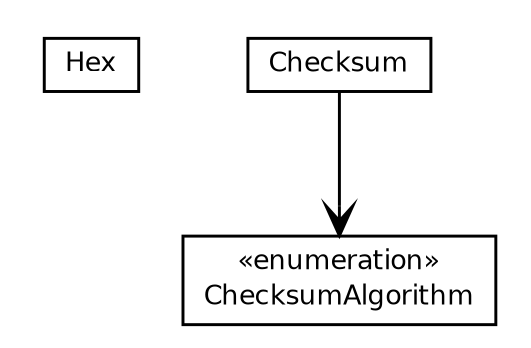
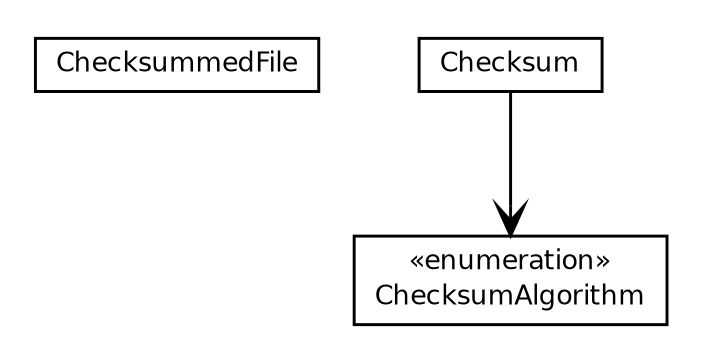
  digraph {
    node [fontcolor=black fontname=Helvetica fontsize=9.0 shape=plaintext]
-   n1 [label=<<table border="0" cellborder="1" cellspacing="0" cellpadding="2" port="p" href="./Hex.html"> 		<tr><td><table border="0" cellspacing="0" cellpadding="1"> 			<tr><td> Hex </td></tr> 		</table></td></tr> 		</table>>]
+   n2 [label=<<table border="0" cellborder="1" cellspacing="0" cellpadding="2" port="p" href="./ChecksummedFile.html"> 		<tr><td><table border="0" cellspacing="0" cellpadding="1"> 			<tr><td> ChecksummedFile </td></tr> 		</table></td></tr> 		</table>>]
    n3 [label=<<table border="0" cellborder="1" cellspacing="0" cellpadding="2" port="p" href="./ChecksumAlgorithm.html"> 		<tr><td><table border="0" cellspacing="0" cellpadding="1"> 			<tr><td> &laquo;enumeration&raquo; </td></tr> 			<tr><td> ChecksumAlgorithm </td></tr> 		</table></td></tr> 		</table>>]
    n4 [label=<<table border="0" cellborder="1" cellspacing="0" cellpadding="2" port="p" href="./Checksum.html"> 		<tr><td><table border="0" cellspacing="0" cellpadding="1"> 			<tr><td> Checksum </td></tr> 		</table></td></tr> 		</table>>]
    n4 -> n3 [arrowhead=open color=black fontcolor=black fontname=Helvetica fontsize=10.0 headport=p labelfontname=Helvetica labelfontsize=10 tailport=p]
  }
